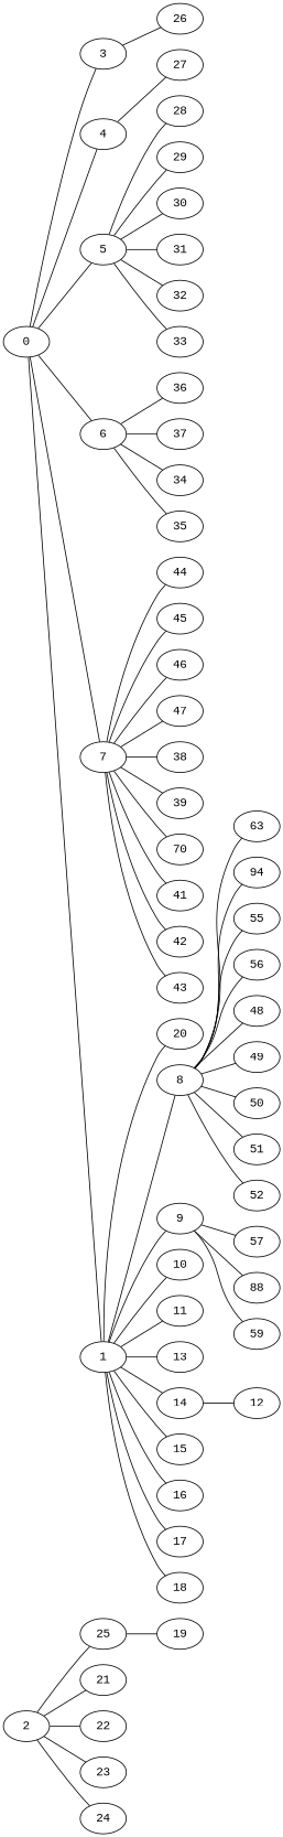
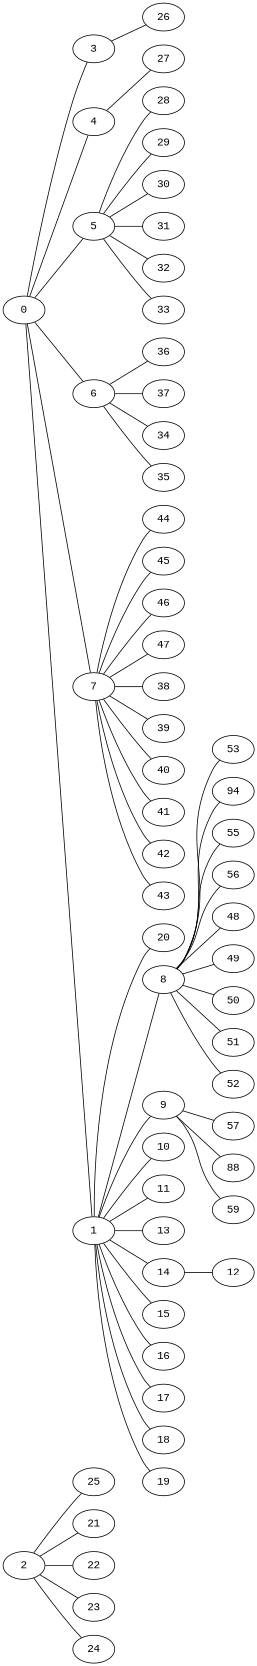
  graph {
    fontname="Liberation Mono"
    rankdir=LR
    node [fontname="Liberation Mono"]
    edge [fontname="Liberation Mono"]
    0
    1
    3
    4
    5
    6
    7
    8
    9
    10
    11
    13
    14
    15
    16
    17
    18
    19
    20
    2
    21
    22
    23
    24
    25
    26
    27
    32
    33
    28
    29
    30
    31
    34
    35
    36
    37
    38
    39
-   40 [label=70]
+   40
    41
    42
    43
    44
    45
    46
    47
    48
    49
    50
    51
    52
-   53 [label=63]
+   53
    n54 [label=94]
    55
    56
    n57 [label=88]
    59
    57
    12
    0 -- 1
    0 -- 3
    0 -- 4
    0 -- 5
    0 -- 6
    0 -- 7
    1 -- 8
    1 -- 9
    1 -- 10
    1 -- 11
    1 -- 13
    1 -- 14
    1 -- 15
    1 -- 16
    1 -- 17
    1 -- 18
-   25 -- 19
+   1 -- 19
    1 -- 20
    3 -- 26
    4 -- 27
    5 -- 32
    5 -- 33
    5 -- 28
    5 -- 29
    5 -- 30
    5 -- 31
    6 -- 34
    6 -- 35
    6 -- 36
    6 -- 37
    7 -- 38
    7 -- 39
    7 -- 40
    7 -- 41
    7 -- 42
    7 -- 43
    7 -- 44
    7 -- 45
    7 -- 46
    7 -- 47
    8 -- 48
    8 -- 49
    8 -- 50
    8 -- 51
    8 -- 52
    8 -- 53
    8 -- n54
    8 -- 55
    8 -- 56
    9 -- n57
    9 -- 59
    9 -- 57
    14 -- 12
    2 -- 21
    2 -- 22
    2 -- 23
    2 -- 24
    2 -- 25
  }
